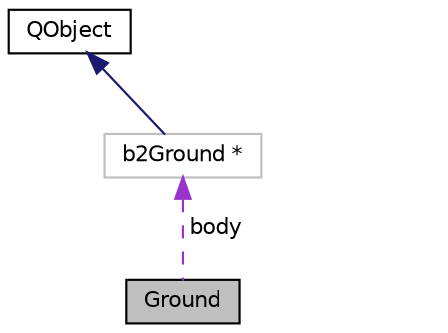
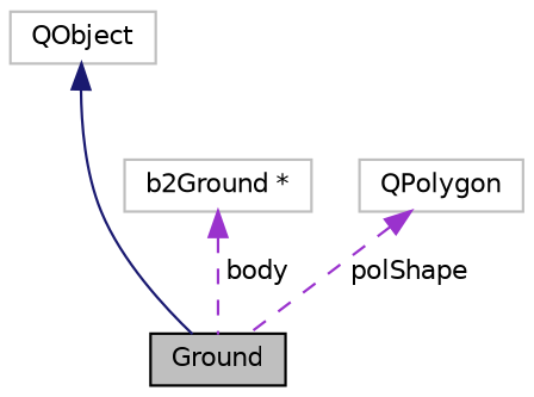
  digraph {
    node [color=black fillcolor=white fontname=Helvetica fontsize=10 shape=record style=filled]
    edge [color=darkorchid3 dir=back fontname=Helvetica fontsize=10 labelfontname=Helvetica labelfontsize=10 style=dashed]
    n1 [fillcolor=grey75 fontcolor=black height=0.2 label=Ground width=0.4]
-   n2 [height=0.2 label=QObject width=0.4]
+   n2 [color=grey75 height=0.2 label=QObject width=0.4]
    n3 [color=grey75 height=0.2 label="b2Ground *" width=0.4]
-   n2 -> n3 [color=midnightblue style=solid]
+   n4 [color=grey75 height=0.2 label=QPolygon width=0.4]
+   n2 -> n1 [color=midnightblue style=solid]
    n3 -> n1 [label=" body"]
+   n4 -> n1 [label=" polShape"]
  }
